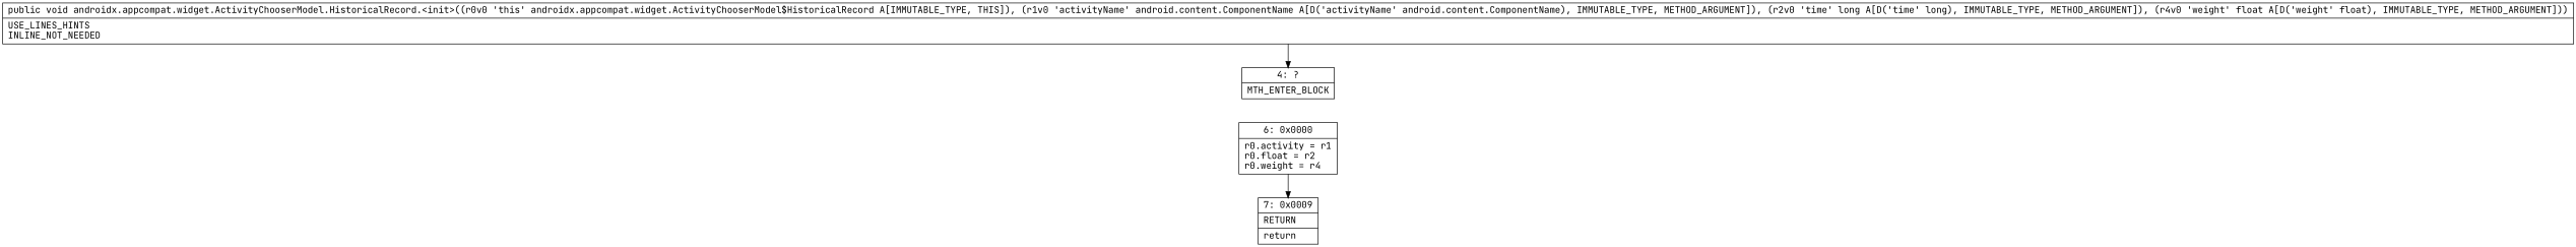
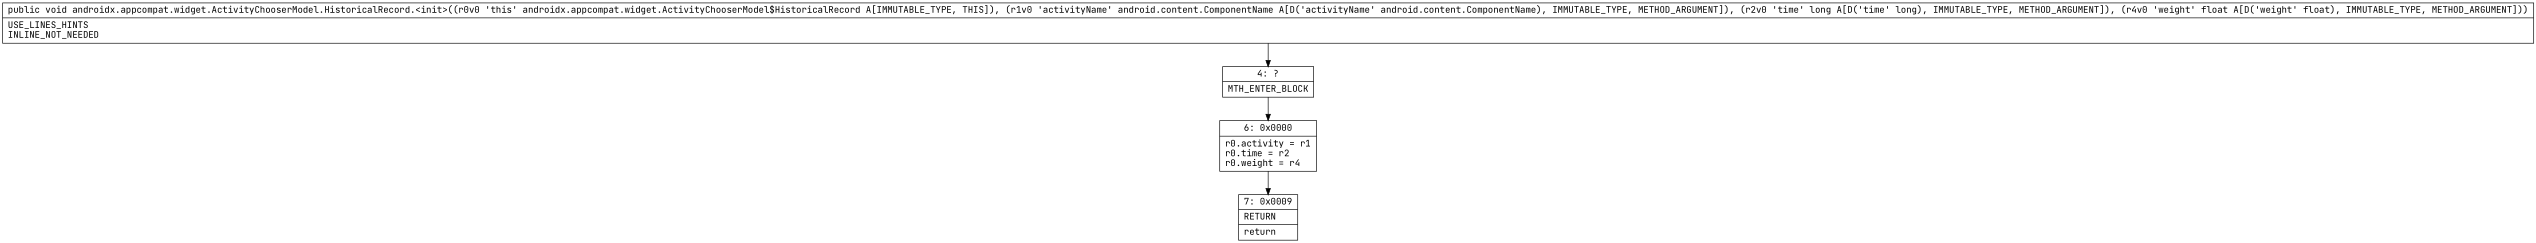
  digraph {
    fontname="JetBrains Mono"
    node [fontname="JetBrains Mono" shape=record]
    edge [fontname="JetBrains Mono"]
    n1 [label="{4\:\ ?|MTH_ENTER_BLOCK\l}"]
-   n2 [label="{6\:\ 0x0000|r0.activity = r1\lr0.float = r2\lr0.weight = r4\l}"]
+   n2 [label="{6\:\ 0x0000|r0.activity = r1\lr0.time = r2\lr0.weight = r4\l}"]
    n3 [label="{7\:\ 0x0009|RETURN\l|return\l}"]
    n4 [label="{public void androidx.appcompat.widget.ActivityChooserModel.HistoricalRecord.\<init\>((r0v0 'this' androidx.appcompat.widget.ActivityChooserModel$HistoricalRecord A[IMMUTABLE_TYPE, THIS]), (r1v0 'activityName' android.content.ComponentName A[D('activityName' android.content.ComponentName), IMMUTABLE_TYPE, METHOD_ARGUMENT]), (r2v0 'time' long A[D('time' long), IMMUTABLE_TYPE, METHOD_ARGUMENT]), (r4v0 'weight' float A[D('weight' float), IMMUTABLE_TYPE, METHOD_ARGUMENT]))  | USE_LINES_HINTS\lINLINE_NOT_NEEDED\l}"]
+   n1 -> n2
    n2 -> n3
    n4 -> n1
  }
